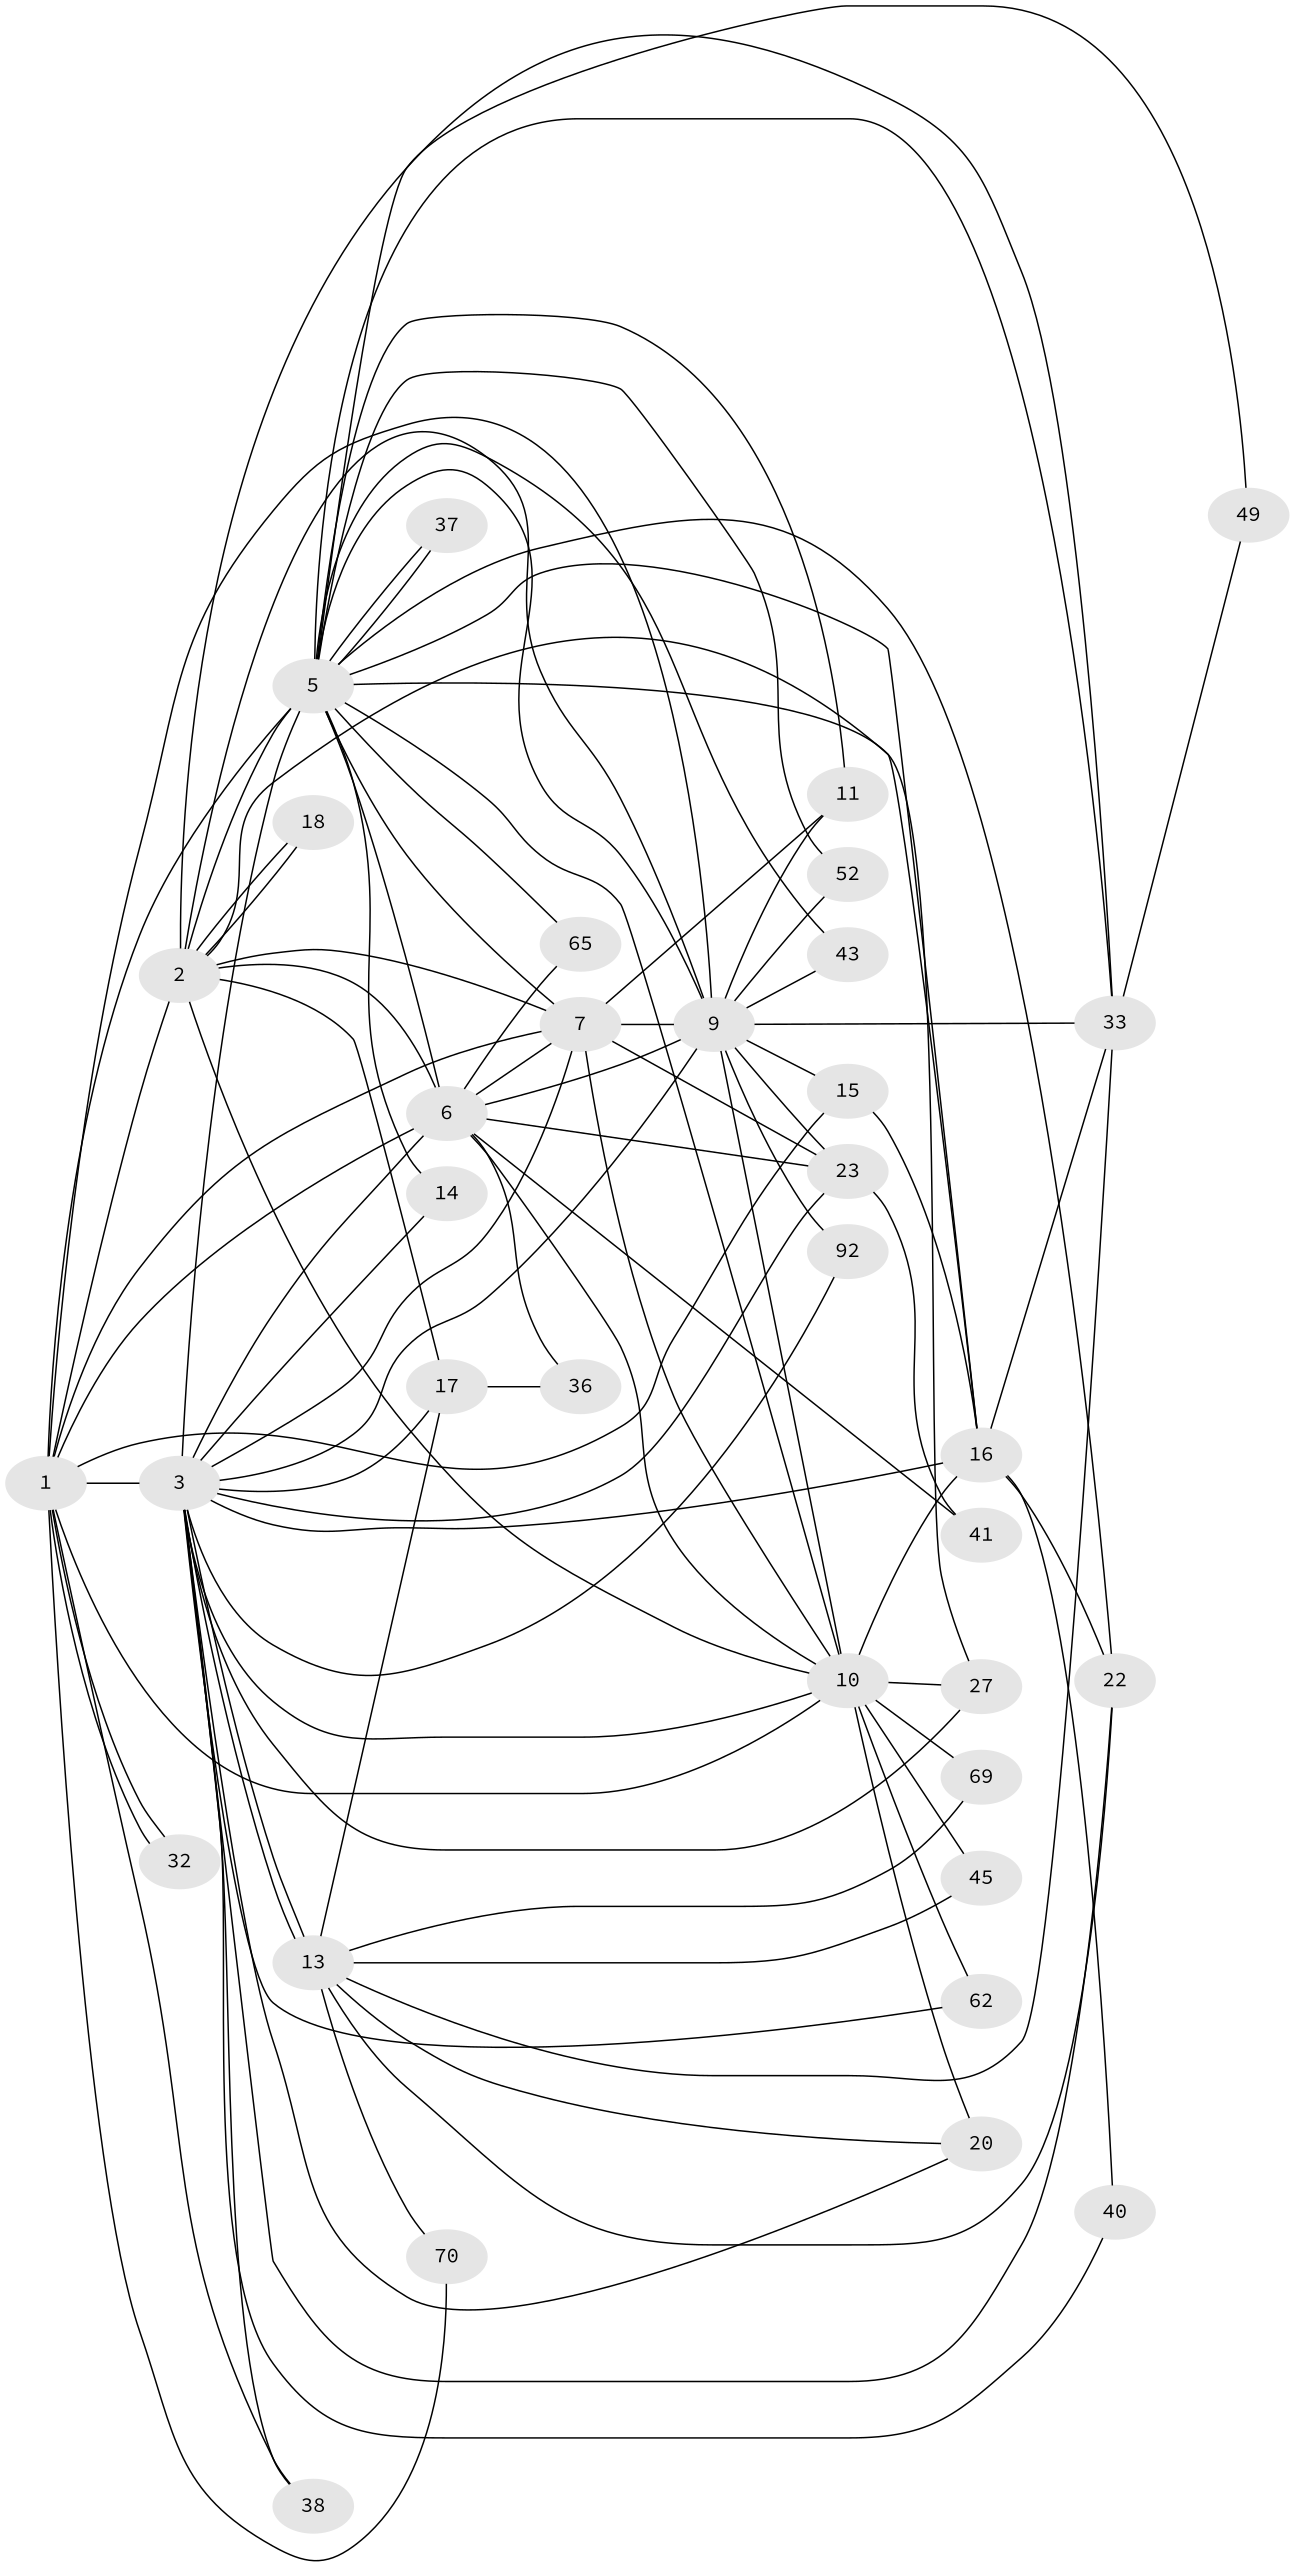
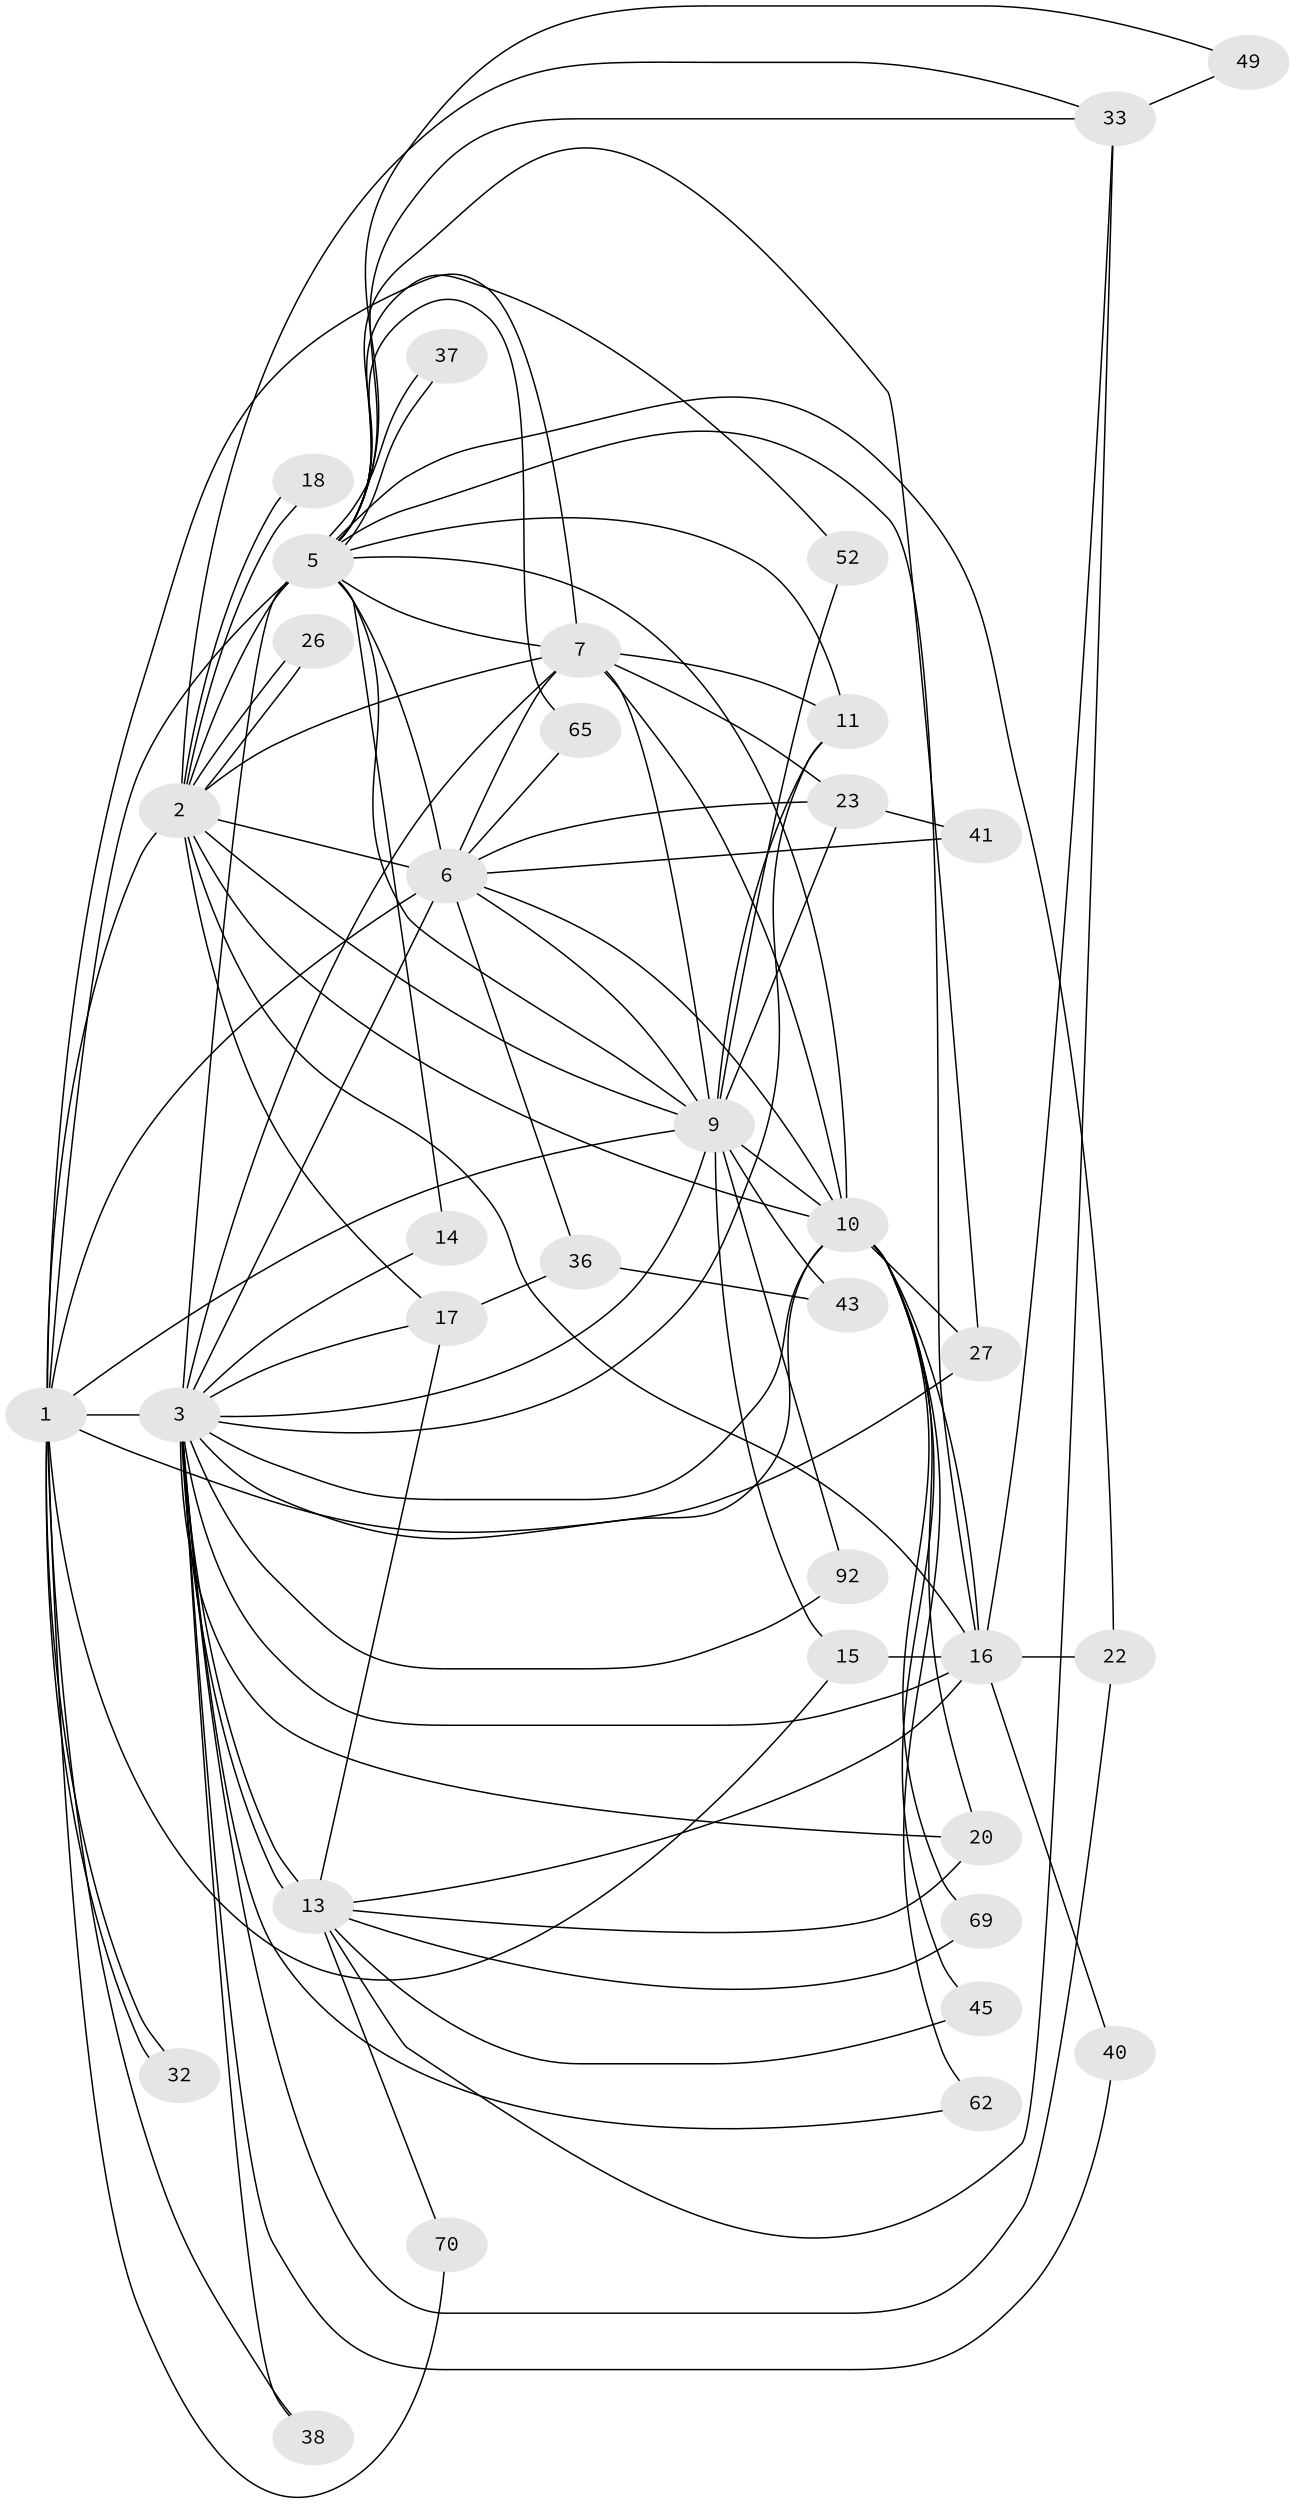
  graph {
    fontname="Source Code Pro"
    rankdir=LR
    node [color=gray90 fontname="Source Code Pro" style=filled]
    edge [fontname="Source Code Pro"]
    2 [super="+21+54+63"]
    5
    6 [super="+19"]
    7 [super="+39+35+34"]
    9
    10 [super="+46"]
    16 [super="+24"]
    18
+   26
    33 [super="+67+48+51"]
    17
    1
    3 [super="+4+29+8+25+42"]
    15
    32
    38
    70
    n18 [label=92 super="+68"]
    13
    14
    20 [super="+44"]
    22 [super="+31"]
    23 [super="+58+61"]
    27 [super="+56+28"]
    40
    62
    11
    37
    43
    49
    52
    65
    36
    41
    45
    69
    2 -- 5
    2 -- 6
    2 -- 7
    2 -- 9
    2 -- 10 [weight=3]
    2 -- 16
    2 -- 18
    2 -- 18
+   2 -- 26
+   2 -- 26
    2 -- 33
    2 -- 17 [weight=4]
    5 -- 6
    5 -- 7 [weight=2]
    5 -- 9
    5 -- 10 [weight=2]
    5 -- 16
    5 -- 33
    5 -- 14
    5 -- 22
    5 -- 27
    5 -- 11
    5 -- 37
    5 -- 37
-   5 -- 43
+   36 -- 43
    5 -- 49
    5 -- 52
    5 -- 65
    6 -- 7
    6 -- 9
    6 -- 10
    6 -- 23
    6 -- 65
    6 -- 36
    6 -- 41
    7 -- 9 [weight=2]
    7 -- 10
    7 -- 23
    7 -- 11
    9 -- 10 [weight=2]
-   9 -- 33 [weight=2]
    9 -- 15
    9 -- n18 [weight=2]
    9 -- 23
    9 -- 11
    9 -- 43
    9 -- 52
    10 -- 16 [weight=2]
    10 -- 20
    10 -- 27
    10 -- 62
    10 -- 45
    10 -- 69
    16 -- 33
    16 -- 22
    16 -- 40
    33 -- 49
    17 -- 36
    1 -- 2
    1 -- 5
    1 -- 6 [weight=2]
    1 -- 7
    1 -- 9
    1 -- 10
    1 -- 3 [weight=3]
    1 -- 15
    1 -- 32
    1 -- 32
    1 -- 38
    1 -- 70
    3 -- 5 [weight=7]
    3 -- 6 [weight=3]
    3 -- 7 [weight=3]
    3 -- 9 [weight=3]
    3 -- 10 [weight=3]
    3 -- 16 [weight=3]
    3 -- 17
    3 -- 38
    3 -- n18
    3 -- 13
    3 -- 13
    3 -- 14
    3 -- 20
    3 -- 22
-   3 -- 23 [weight=2]
+   3 -- 11 [weight=2]
    3 -- 27 [weight=2]
    3 -- 40
    3 -- 62
    15 -- 16
    13 -- 33
    13 -- 17
    13 -- 70
    13 -- 20
-   13 -- 22
+   13 -- 16
    13 -- 45
    13 -- 69
    23 -- 41
  }
